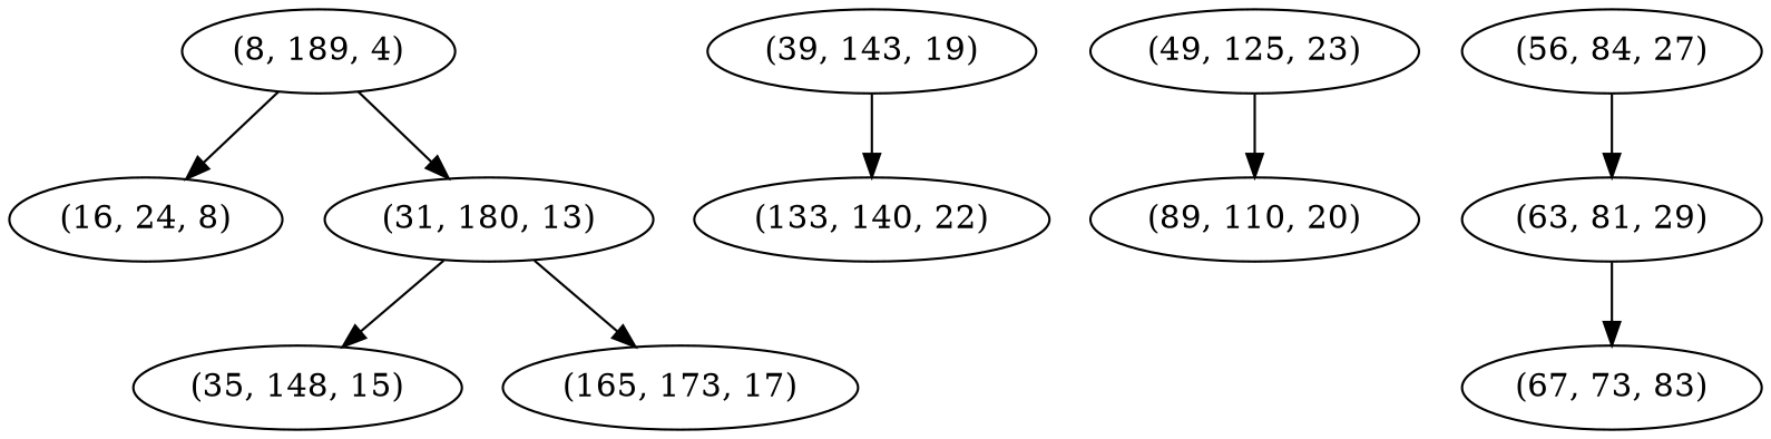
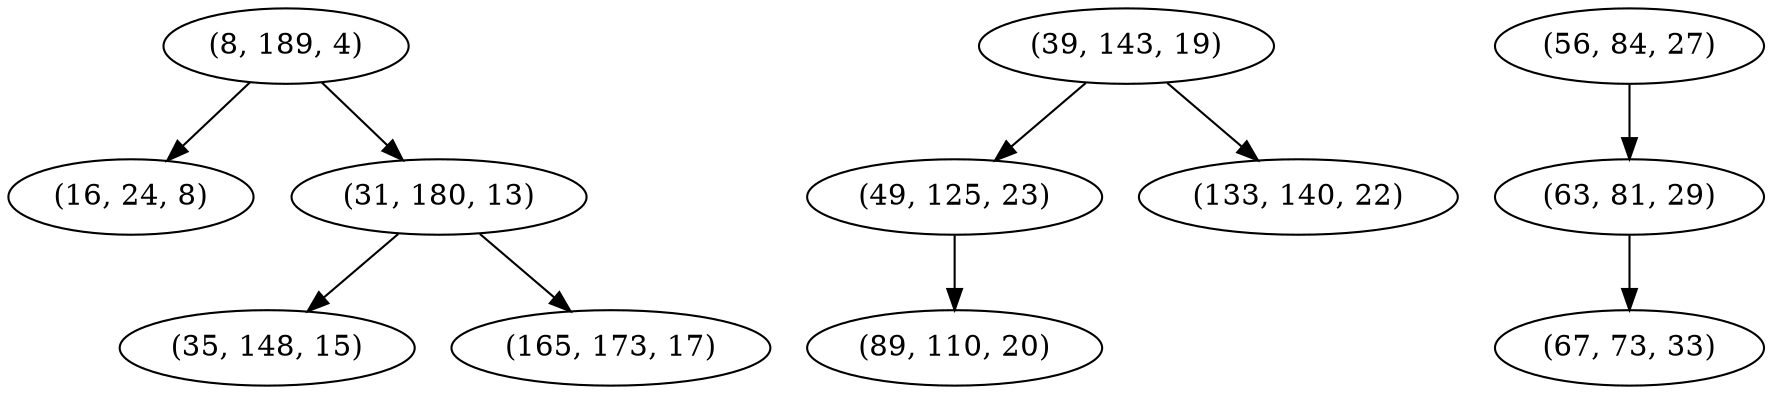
  digraph {
    n1 [label="(8, 189, 4)"]
    "(16, 24, 8)"
    "(31, 180, 13)"
    "(35, 148, 15)"
    "(165, 173, 17)"
    "(39, 143, 19)"
    "(49, 125, 23)"
    "(133, 140, 22)"
    n9 [label="(89, 110, 20)"]
    "(56, 84, 27)"
    "(63, 81, 29)"
-   "(67, 73, 33)" [label="(67, 73, 83)"]
+   "(67, 73, 33)"
    n1 -> "(16, 24, 8)"
    n1 -> "(31, 180, 13)"
    "(31, 180, 13)" -> "(35, 148, 15)"
    "(31, 180, 13)" -> "(165, 173, 17)"
+   "(39, 143, 19)" -> "(49, 125, 23)"
    "(39, 143, 19)" -> "(133, 140, 22)"
    "(49, 125, 23)" -> n9
    "(56, 84, 27)" -> "(63, 81, 29)"
    "(63, 81, 29)" -> "(67, 73, 33)"
  }
